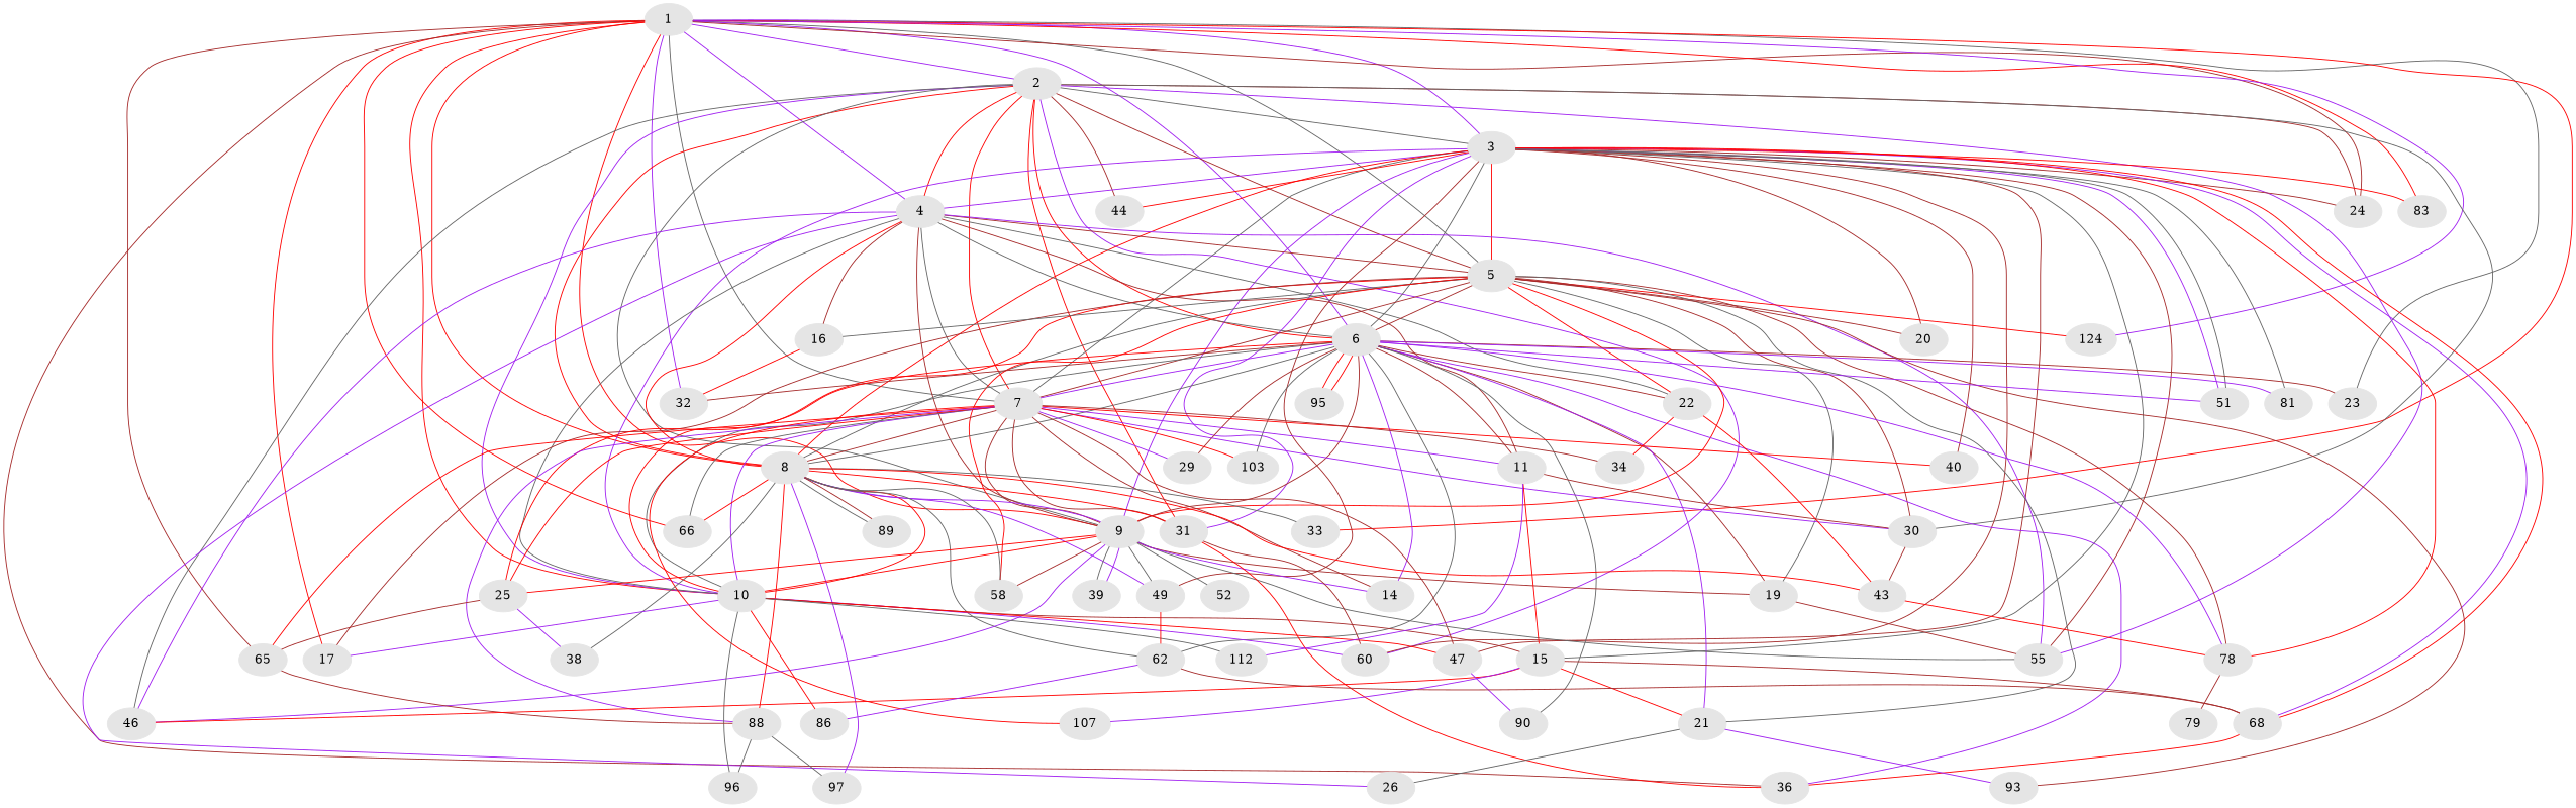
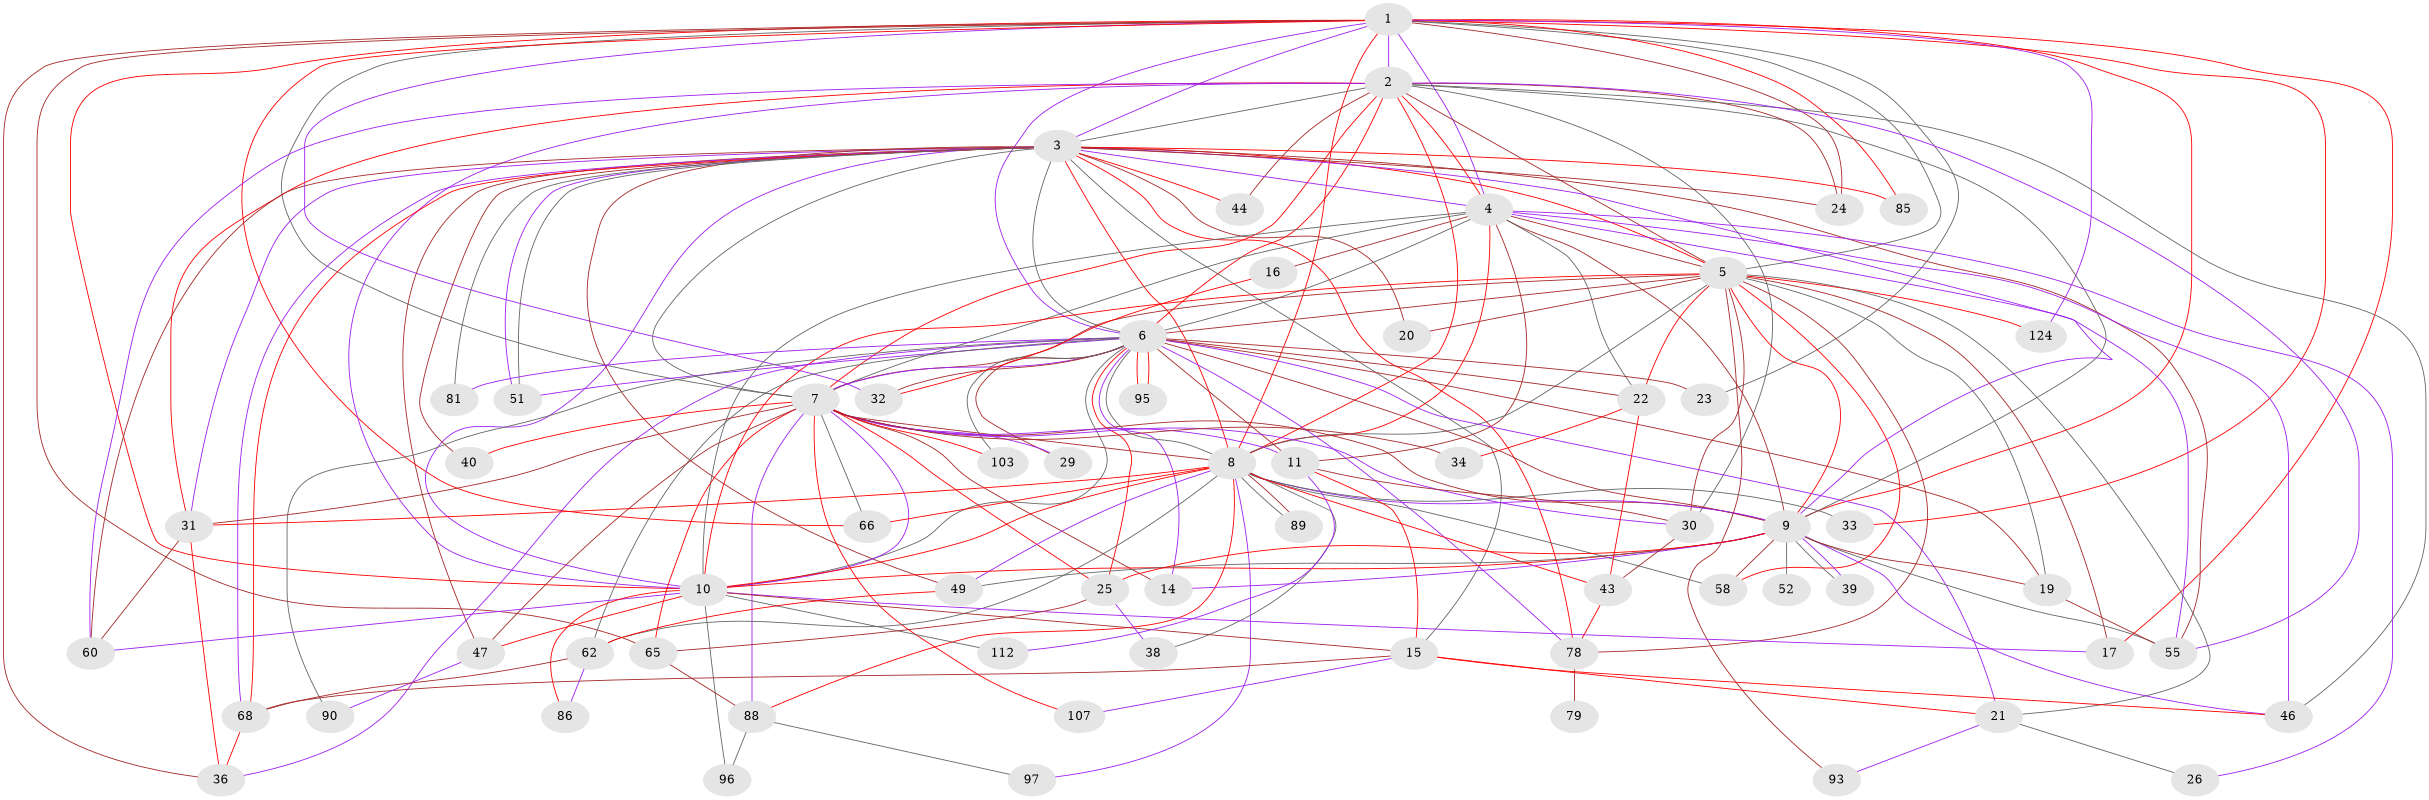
  graph {
    node [color=gray90 style=filled]
    edge [color=red]
    1
    2
    3 [super="+54+45+127"]
    4 [super="+56+61+72+70+35+12"]
    5
    6 [super="+37+18+73"]
    7
    8 [super="+13+108"]
    9 [super="+41"]
    10 [super="+57"]
    17 [super="+50"]
    23
    24 [super="+27"]
    32 [super="+76+85"]
    33
    36 [super="+42"]
    65 [super="+67"]
    66 [super="+114+117"]
-   83
+   83 [label=85]
    124
    31 [super="+100"]
    30 [super="+53+59+102"]
    44
    46 [super="+63"]
    55 [super="+116"]
    60 [super="+111+91"]
    15
    20
    40 [super="+122"]
    47 [super="+87"]
    49 [super="+99"]
    51 [super="+109"]
    68 [super="+75"]
    78 [super="+104+123"]
    81
    11
    16
    22
    26
    19 [super="+82"]
    21 [super="+115"]
    58
    93
    14 [super="+113"]
    25 [super="+28"]
    29
    62 [super="+125+74"]
    90
    n49 [label=95]
    103
    34
    88 [super="+105"]
    107
    38
    43 [super="+77"]
    89
    97
    39
    52
    86
    96
    112
    79
    1 -- 2 [color=purple]
    1 -- 3 [color=purple]
    1 -- 4 [color=purple weight=3]
    1 -- 5 [color=gray40]
    1 -- 6 [color=purple]
    1 -- 7 [color=gray40]
    1 -- 8
    1 -- 9 [weight=2]
    1 -- 10
    1 -- 17
    1 -- 23 [color=gray40]
    1 -- 24 [color=brown]
    1 -- 32 [color=purple weight=2]
    1 -- 33
    1 -- 36 [color=brown]
    1 -- 65 [color=brown weight=2]
    1 -- 66 [weight=2]
    1 -- 83
    1 -- 124 [color=purple]
    2 -- 3 [color=gray40 weight=2]
    2 -- 4 [weight=2]
    2 -- 5 [color=brown]
    2 -- 6 [weight=2]
    2 -- 7
    2 -- 8
    2 -- 9 [color=gray40]
    2 -- 10 [color=purple]
    2 -- 24 [color=brown]
    2 -- 31
    2 -- 30 [color=gray40]
    2 -- 44 [color=brown]
    2 -- 46 [color=gray40]
    2 -- 55 [color=purple]
    2 -- 60 [color=purple]
    3 -- 4 [color=purple]
    3 -- 5
    3 -- 6 [color=gray40 weight=2]
    3 -- 7 [color=gray40]
    3 -- 8 [weight=3]
    3 -- 9 [color=purple]
    3 -- 10 [color=purple]
    3 -- 24 [color=brown]
    3 -- 83
    3 -- 31 [color=purple]
    3 -- 44
    3 -- 55 [color=brown]
    3 -- 60 [color=brown]
    3 -- 15 [color=gray40]
    3 -- 20 [color=brown]
    3 -- 40 [color=brown weight=2]
    3 -- 47 [color=brown]
    3 -- 49 [color=brown]
    3 -- 51 [color=purple]
    3 -- 51 [color=gray40]
    3 -- 68 [color=purple]
    3 -- 68
    3 -- 78
    3 -- 81 [color=gray40]
    4 -- 5 [color=brown]
    4 -- 6 [color=gray40 weight=2]
    4 -- 7 [color=gray40 weight=2]
    4 -- 8 [weight=2]
    4 -- 9 [color=brown]
    4 -- 10 [color=gray40]
    4 -- 46 [color=purple weight=2]
    4 -- 55 [color=purple]
    4 -- 11 [color=brown]
    4 -- 16 [color=brown]
    4 -- 22 [color=gray40 weight=2]
    4 -- 26 [color=purple]
    5 -- 6 [color=brown]
    5 -- 7 [color=brown]
    5 -- 8 [color=gray40]
    5 -- 9
    5 -- 10
    5 -- 17 [color=brown]
    5 -- 124
    5 -- 30 [color=brown]
    5 -- 20 [color=brown]
    5 -- 78 [color=brown]
-   5 -- 16 [color=gray40]
    5 -- 22
    5 -- 19 [color=gray40]
    5 -- 21 [color=gray40]
    5 -- 58
    5 -- 93 [color=brown]
    6 -- 7 [color=purple weight=2]
    6 -- 8 [color=gray40]
    6 -- 9 [color=brown weight=2]
    6 -- 10 [color=gray40]
    6 -- 23 [color=brown]
    6 -- 32 [color=brown weight=3]
    6 -- 36 [color=purple]
    6 -- 51 [color=purple]
    6 -- 78 [color=purple]
    6 -- 81 [color=purple]
    6 -- 11 [color=brown]
    6 -- 22 [color=brown weight=2]
    6 -- 19 [color=brown]
    6 -- 21 [color=purple]
    6 -- 14 [color=purple]
    6 -- 25
    6 -- 29 [color=brown]
    6 -- 62 [color=gray40]
    6 -- 90 [color=gray40]
    6 -- n49
    6 -- n49
    6 -- 103 [color=gray40]
    7 -- 8 [color=brown]
    7 -- 9 [color=brown weight=2]
    7 -- 10 [color=purple]
    7 -- 65
    7 -- 66 [color=gray40]
    7 -- 31 [color=brown]
    7 -- 30 [color=purple]
    7 -- 40
    7 -- 47 [color=brown]
    7 -- 11 [color=purple]
    7 -- 14 [color=brown]
    7 -- 25
    7 -- 29 [color=purple]
    7 -- 103
    7 -- 34 [color=brown]
    7 -- 88 [color=purple]
    7 -- 107
    8 -- 9 [color=purple]
    8 -- 10
    8 -- 33 [color=gray40]
    8 -- 66
    8 -- 31
    8 -- 49 [color=purple]
    8 -- 58 [color=gray40]
    8 -- 62 [color=gray40]
    8 -- 88
    8 -- 38 [color=gray40]
    8 -- 43
    8 -- 89 [color=gray40]
    8 -- 89 [color=brown]
    8 -- 97 [color=purple]
    9 -- 10
    9 -- 46 [color=purple]
    9 -- 55 [color=gray40]
    9 -- 49 [color=gray40]
    9 -- 19 [color=brown]
    9 -- 58 [color=brown weight=2]
    9 -- 14 [color=purple]
    9 -- 25
    9 -- 39 [color=gray40]
    9 -- 39 [color=purple]
    9 -- 52 [color=gray40 weight=2]
    10 -- 17 [color=purple]
    10 -- 60 [color=purple]
    10 -- 15 [color=brown]
    10 -- 47
    10 -- 86
    10 -- 96 [color=gray40]
    10 -- 112 [color=gray40]
    65 -- 88 [color=brown]
    31 -- 36
    31 -- 60 [color=brown]
    30 -- 43 [color=brown]
    15 -- 46
    15 -- 68 [color=brown]
    15 -- 21
    15 -- 107 [color=purple]
    47 -- 90 [color=purple]
    49 -- 62
    68 -- 36
    78 -- 79 [color=brown]
    11 -- 30 [color=brown]
    11 -- 15
    11 -- 112 [color=purple]
    16 -- 32
    22 -- 34
    22 -- 43
    19 -- 55 [color=brown]
    21 -- 26 [color=gray40]
    21 -- 93 [color=purple]
    25 -- 65 [color=brown]
    25 -- 38 [color=purple]
    62 -- 68 [color=brown]
    62 -- 86 [color=purple]
    88 -- 97 [color=gray40]
    88 -- 96 [color=gray40]
    43 -- 78
  }
